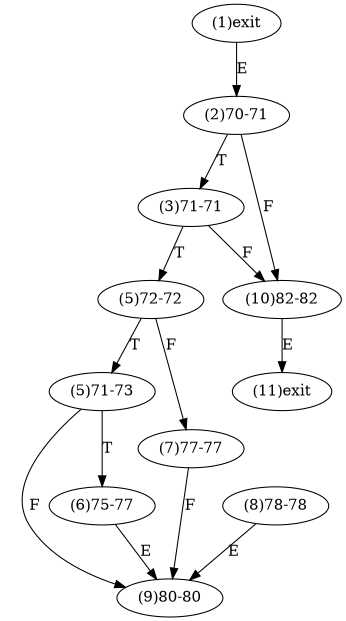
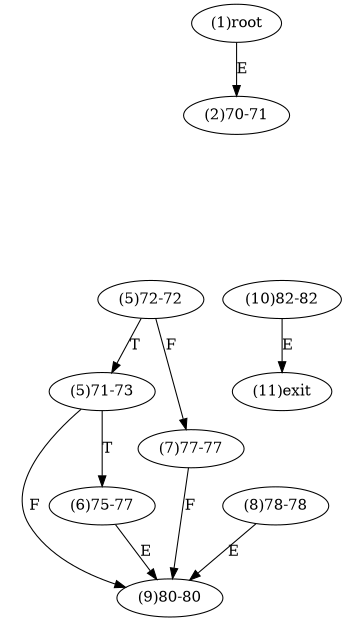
  digraph {
-   n1 [label="(1)exit"]
+   n1 [label="(1)root"]
    n2 [label="(2)70-71"]
-   n3 [label="(3)71-71"]
    n4 [label="(10)82-82"]
    n5 [label="(5)72-72"]
    n6 [label="(11)exit"]
    n7 [label="(5)71-73"]
    n8 [label="(7)77-77"]
    n9 [label="(6)75-77"]
    n10 [label="(9)80-80"]
    n11 [label="(8)78-78"]
    n1 -> n2 [label=E]
-   n2 -> n3 [label=T]
-   n2 -> n4 [label=F]
-   n3 -> n4 [label=F]
-   n3 -> n5 [label=T]
    n4 -> n6 [label=E]
    n5 -> n7 [label=T]
    n5 -> n8 [label=F]
    n7 -> n9 [label=T]
    n7 -> n10 [label=F]
    n8 -> n10 [label=F]
    n9 -> n10 [label=E]
    n11 -> n10 [label=E]
  }
